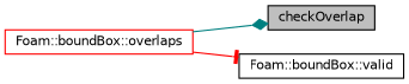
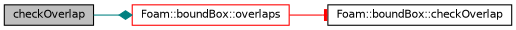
  digraph {
    rankdir=LR
    node [color=black fontname=Helvetica fontsize=10 shape=record]
    edge [fontname=Helvetica fontsize=10 labelfontname=Helvetica labelfontsize=10 style=solid]
    n1 [fillcolor=grey75 fontcolor=black height=0.2 label=checkOverlap style=filled width=0.4]
    n2 [color=red height=0.2 label="Foam::boundBox::overlaps" width=0.4]
-   n3 [height=0.2 label="Foam::boundBox::valid" width=0.4]
-   n2 -> n1 [arrowhead=diamond color=teal]
+   n3 [height=0.2 label="Foam::boundBox::checkOverlap" width=0.4]
+   n1 -> n2 [arrowhead=diamond color=teal]
    n2 -> n3 [arrowhead=tee color=red]
  }
